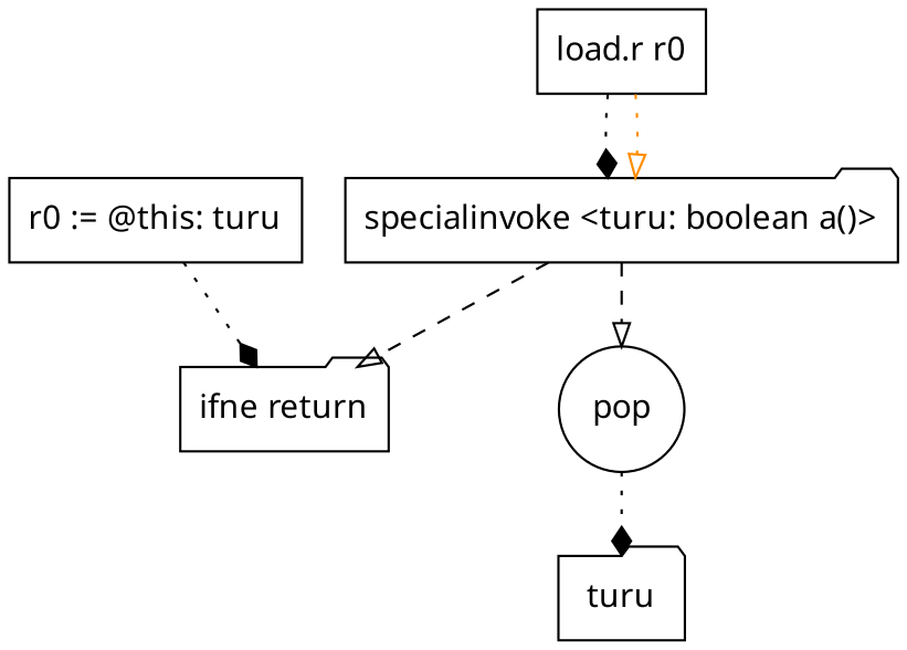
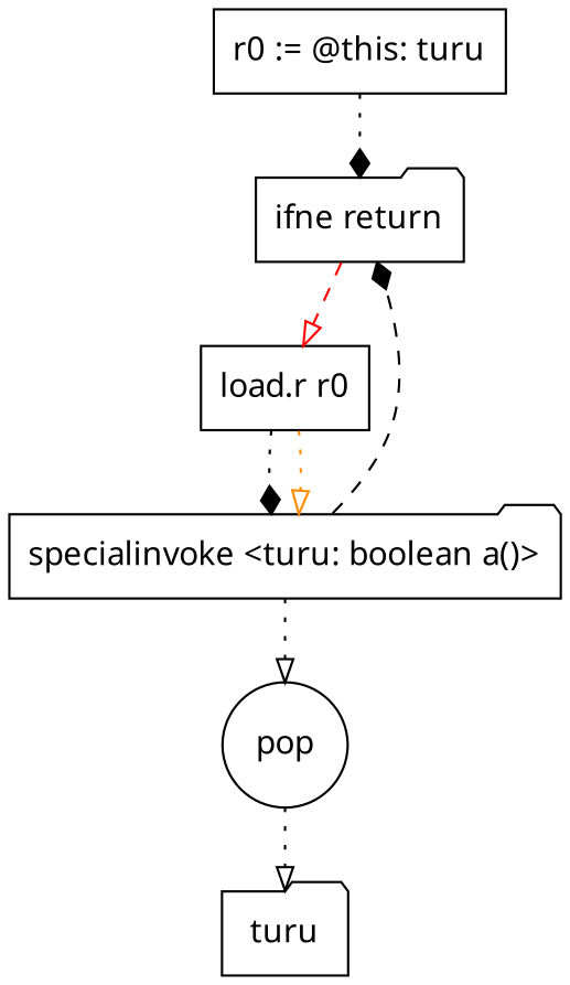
  digraph {
    fontname="Noto Sans"
    node [fontname="Noto Sans" shape=folder]
    edge [arrowhead=onormal color=black fontname="Noto Sans" style=dotted]
    "r0 := @this: turu" [shape=box]
    "ifne return"
    "load.r r0" [shape=box]
    "specialinvoke <turu: boolean a()>"
    pop [shape=circle]
    n6 [label=turu]
    "r0 := @this: turu" -> "ifne return" [arrowhead=diamond]
+   "ifne return" -> "load.r r0" [color=red style=dashed]
    "load.r r0" -> "specialinvoke <turu: boolean a()>" [arrowhead=diamond]
    "load.r r0" -> "specialinvoke <turu: boolean a()>" [color=darkorange]
-   "specialinvoke <turu: boolean a()>" -> "ifne return" [style=dashed]
-   "specialinvoke <turu: boolean a()>" -> pop [style=dashed]
-   pop -> n6 [arrowhead=diamond]
+   "specialinvoke <turu: boolean a()>" -> "ifne return" [arrowhead=diamond style=dashed]
+   "specialinvoke <turu: boolean a()>" -> pop
+   pop -> n6
  }
